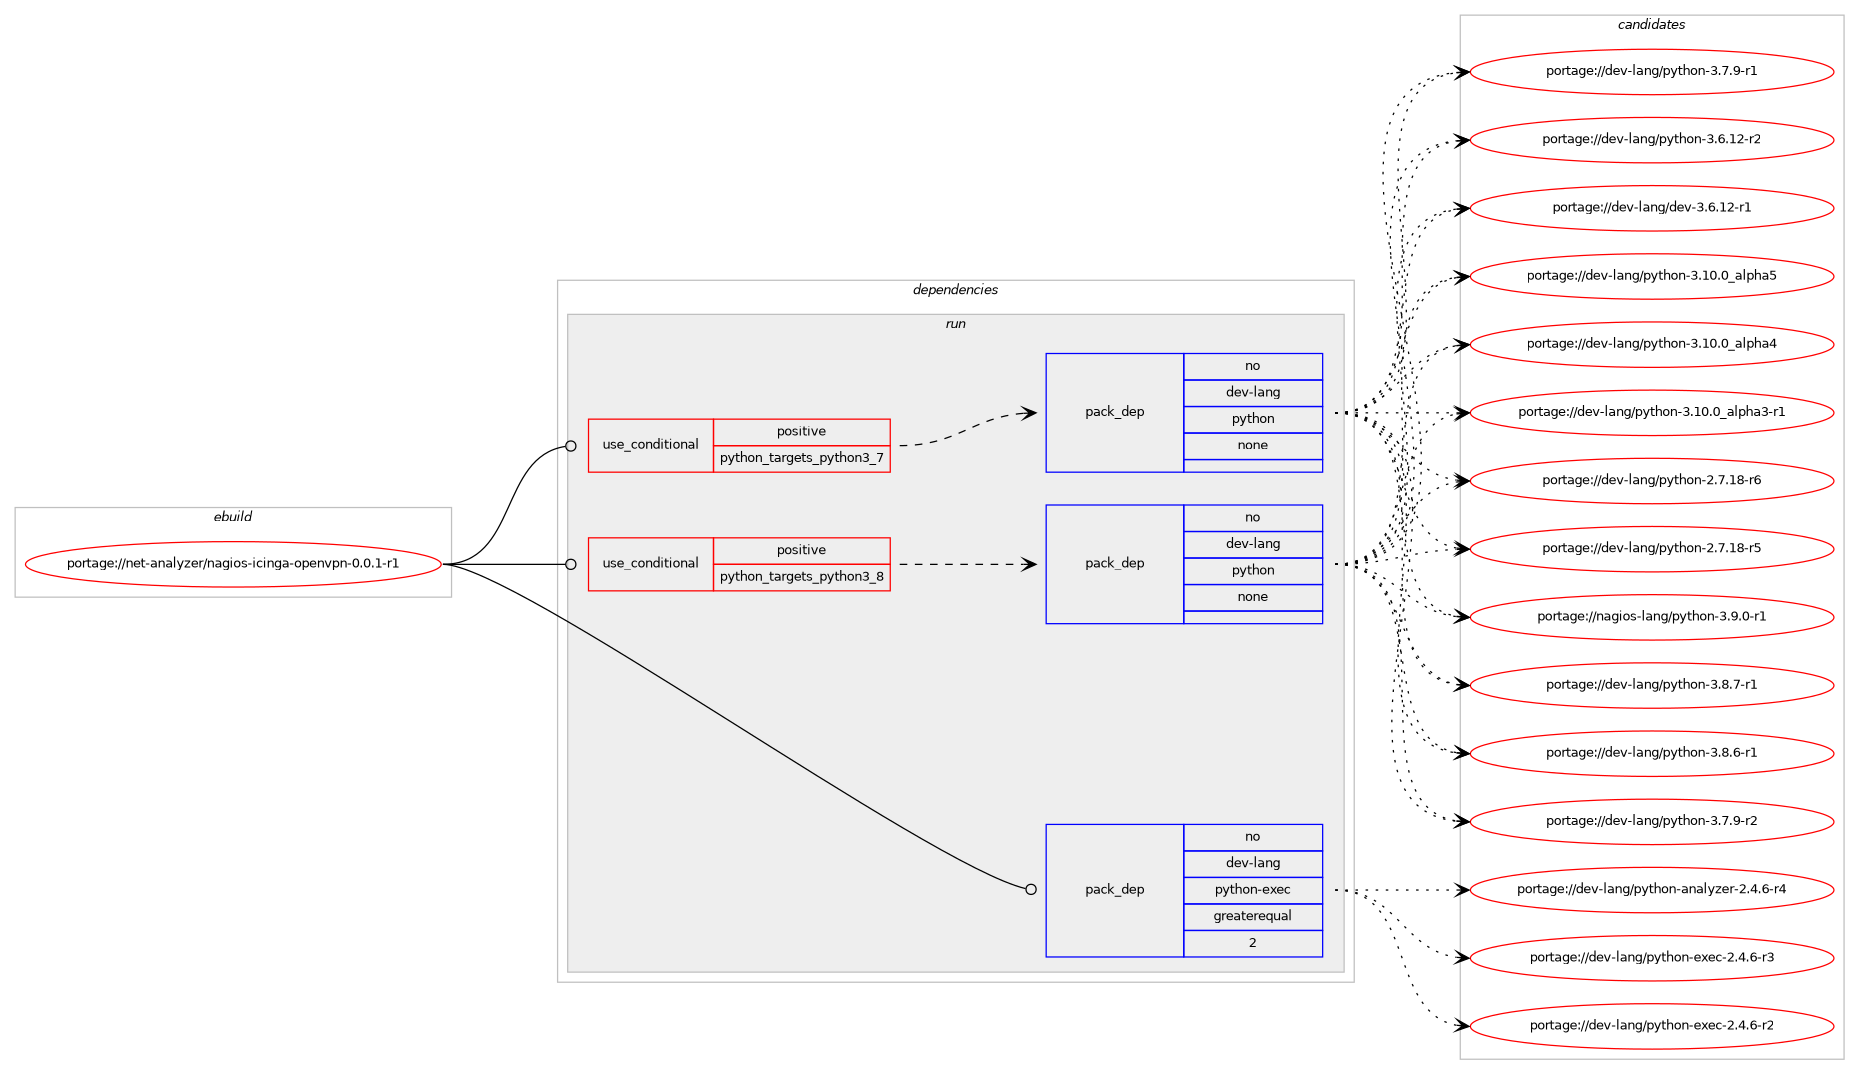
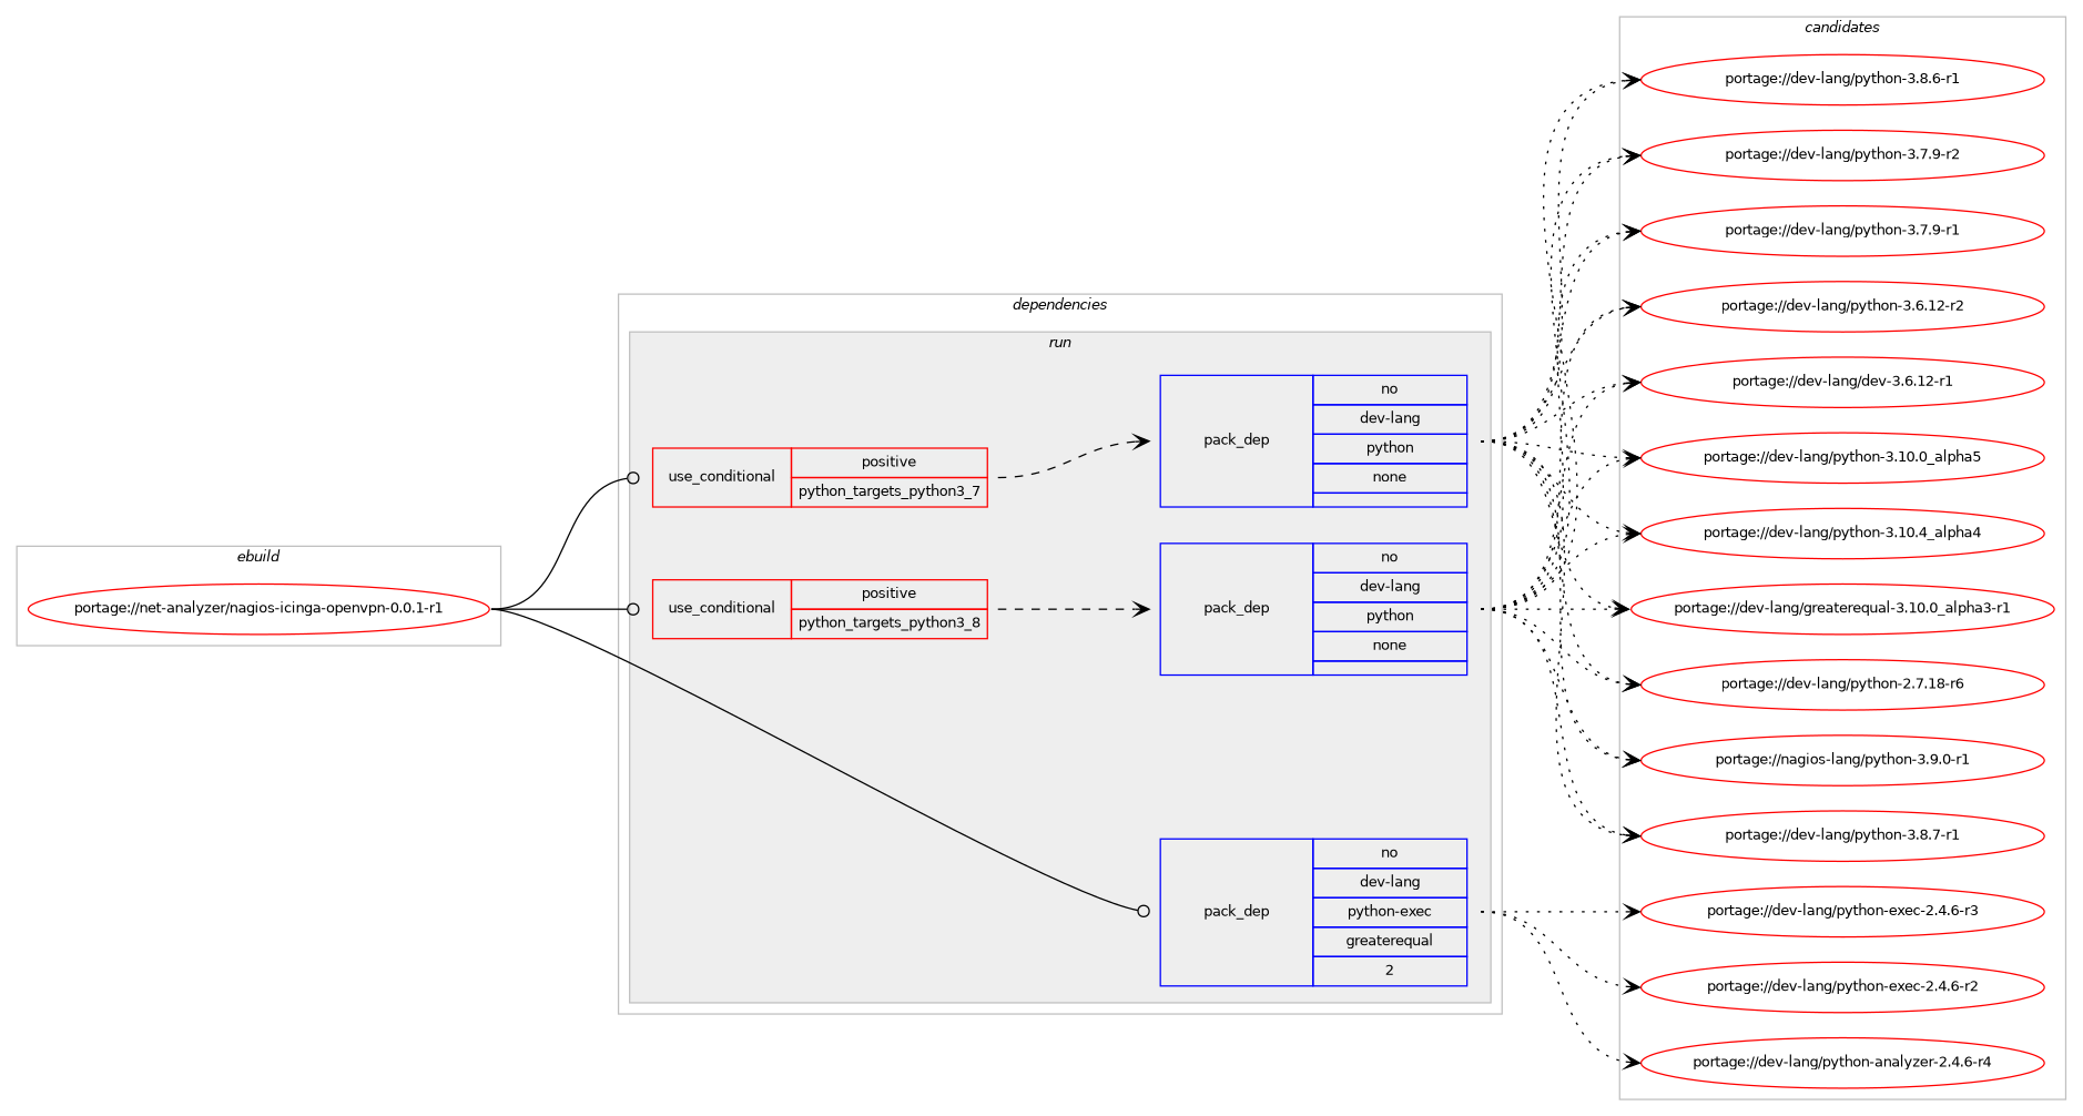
  digraph {
    compound=true
    concentrate=true
    fontname=Helvetica
    fontsize=10
    newrank=true
    rankdir=LR
    ranksep=1.5
    node [color=red fontname=Helvetica fontsize=10]
    edge [arrowhead=vee headport=w style=dotted tailport=e weight=100]
    n1 [label="portage://net-analyzer/nagios-icinga-openvpn-0.0.1-r1" width=4]
    n2 [color=blue label=<<TABLE BORDER="0" CELLBORDER="1" CELLSPACING="0" CELLPADDING="4" WIDTH="220"><TR><TD ROWSPAN="6" CELLPADDING="30">pack_dep</TD></TR><TR><TD WIDTH="110">no</TD></TR><TR><TD>dev-lang</TD></TR><TR><TD>python</TD></TR><TR><TD>none</TD></TR><TR><TD></TD></TR></TABLE>> shape=none]
    n3 [label=<<TABLE BORDER="0" CELLBORDER="1" CELLSPACING="0" CELLPADDING="4"><TR><TD ROWSPAN="3" CELLPADDING="10">use_conditional</TD></TR><TR><TD>positive</TD></TR><TR><TD>python_targets_python3_7</TD></TR></TABLE>> shape=none]
    n4 [color=blue label=<<TABLE BORDER="0" CELLBORDER="1" CELLSPACING="0" CELLPADDING="4" WIDTH="220"><TR><TD ROWSPAN="6" CELLPADDING="30">pack_dep</TD></TR><TR><TD WIDTH="110">no</TD></TR><TR><TD>dev-lang</TD></TR><TR><TD>python</TD></TR><TR><TD>none</TD></TR><TR><TD></TD></TR></TABLE>> shape=none]
    n5 [label=<<TABLE BORDER="0" CELLBORDER="1" CELLSPACING="0" CELLPADDING="4"><TR><TD ROWSPAN="3" CELLPADDING="10">use_conditional</TD></TR><TR><TD>positive</TD></TR><TR><TD>python_targets_python3_8</TD></TR></TABLE>> shape=none]
    n6 [color=blue label=<<TABLE BORDER="0" CELLBORDER="1" CELLSPACING="0" CELLPADDING="4" WIDTH="220"><TR><TD ROWSPAN="6" CELLPADDING="30">pack_dep</TD></TR><TR><TD WIDTH="110">no</TD></TR><TR><TD>dev-lang</TD></TR><TR><TD>python-exec</TD></TR><TR><TD>greaterequal</TD></TR><TR><TD>2</TD></TR></TABLE>> shape=none]
    n7 [label="portage://nagios-lang/python-3.9.0-r1" width=4]
    n8 [label="portage://dev-lang/python-3.8.7-r1" width=4]
    n9 [label="portage://dev-lang/python-3.8.6-r1" width=4]
    n10 [label="portage://dev-lang/python-3.7.9-r2" width=4]
    n11 [label="portage://dev-lang/python-3.7.9-r1" width=4]
    n12 [label="portage://dev-lang/python-3.6.12-r2" width=4]
    n13 [label="portage://dev-lang/dev-3.6.12-r1" width=4]
    n14 [label="portage://dev-lang/python-3.10.0_alpha5" width=4]
-   n15 [label="portage://dev-lang/python-3.10.0_alpha4" width=4]
-   n16 [label="portage://dev-lang/python-3.10.0_alpha3-r1" width=4]
+   n15 [label="portage://dev-lang/python-3.10.4_alpha4" width=4]
+   n16 [label="portage://dev-lang/greaterequal-3.10.0_alpha3-r1" width=4]
    n17 [label="portage://dev-lang/python-2.7.18-r6" width=4]
-   n18 [label="portage://dev-lang/python-2.7.18-r5" width=4]
    n19 [label="portage://dev-lang/python-analyzer-2.4.6-r4" width=4]
    n20 [label="portage://dev-lang/python-exec-2.4.6-r3" width=4]
    n21 [label="portage://dev-lang/python-exec-2.4.6-r2" width=4]
    subgraph cluster_1 {
      color=gray
      label=<<i>ebuild</i>>
      rank=same
      n1
    }
    subgraph cluster_2 {
      color=gray
      label=<<i>dependencies</i>>
      subgraph cluster_3 {
        color=gray
        fillcolor="#eeeeee"
        label=<<i>compile</i>>
        style=filled
      }
      subgraph cluster_4 {
        color=gray
        fillcolor="#eeeeee"
        label=<<i>compile and run</i>>
        style=filled
      }
      subgraph cluster_5 {
        color=gray
        fillcolor="#eeeeee"
        label=<<i>run</i>>
        style=filled
        subgraph sub_6 {
          color=gray
          fillcolor="#eeeeee"
          label=<<i>run</i>>
          style=filled
          n3
          subgraph sub_7 {
            color=gray
            fillcolor="#eeeeee"
            label=<<i>run</i>>
            style=filled
            n2
          }
        }
        subgraph sub_8 {
          color=gray
          fillcolor="#eeeeee"
          label=<<i>run</i>>
          style=filled
          n5
          subgraph sub_9 {
            color=gray
            fillcolor="#eeeeee"
            label=<<i>run</i>>
            style=filled
            n4
          }
        }
        subgraph sub_10 {
          color=gray
          fillcolor="#eeeeee"
          label=<<i>run</i>>
          style=filled
          n6
        }
      }
    }
    subgraph cluster_11 {
      color=gray
      label=<<i>candidates</i>>
      rank=same
      subgraph sub_12 {
        color=black
        label=<<i>candidates</i>>
        nodesep=1
        rank=same
        n7
        n8
        n9
        n10
        n11
        n12
        n13
        n14
        n15
        n16
        n17
-       n18
      }
      subgraph sub_13 {
        color=black
        label=<<i>candidates</i>>
        nodesep=1
        rank=same
        n7
        n8
        n9
        n10
        n11
        n12
        n13
        n14
        n15
        n16
        n17
-       n18
      }
      subgraph sub_14 {
        color=black
        label=<<i>candidates</i>>
        nodesep=1
        rank=same
        n19
        n20
        n21
      }
    }
    n1 -> n3 [arrowhead=odot style=solid weight=20]
    n1 -> n5 [arrowhead=odot style=solid weight=20]
    n1 -> n6 [arrowhead=odot style=solid weight=20]
    n2 -> n7
    n2 -> n8
    n2 -> n9
    n2 -> n10
    n2 -> n11
    n2 -> n12
    n2 -> n13
    n2 -> n14
    n2 -> n15
    n2 -> n16
    n2 -> n17
-   n2 -> n18
    n3 -> n2 [style=dashed weight=20]
    n4 -> n7
    n4 -> n8
    n4 -> n9
    n4 -> n10
    n4 -> n11
    n4 -> n12
    n4 -> n13
    n4 -> n14
    n4 -> n15
    n4 -> n16
    n4 -> n17
-   n4 -> n18
    n5 -> n4 [style=dashed weight=20]
    n6 -> n19
    n6 -> n20
    n6 -> n21
  }
